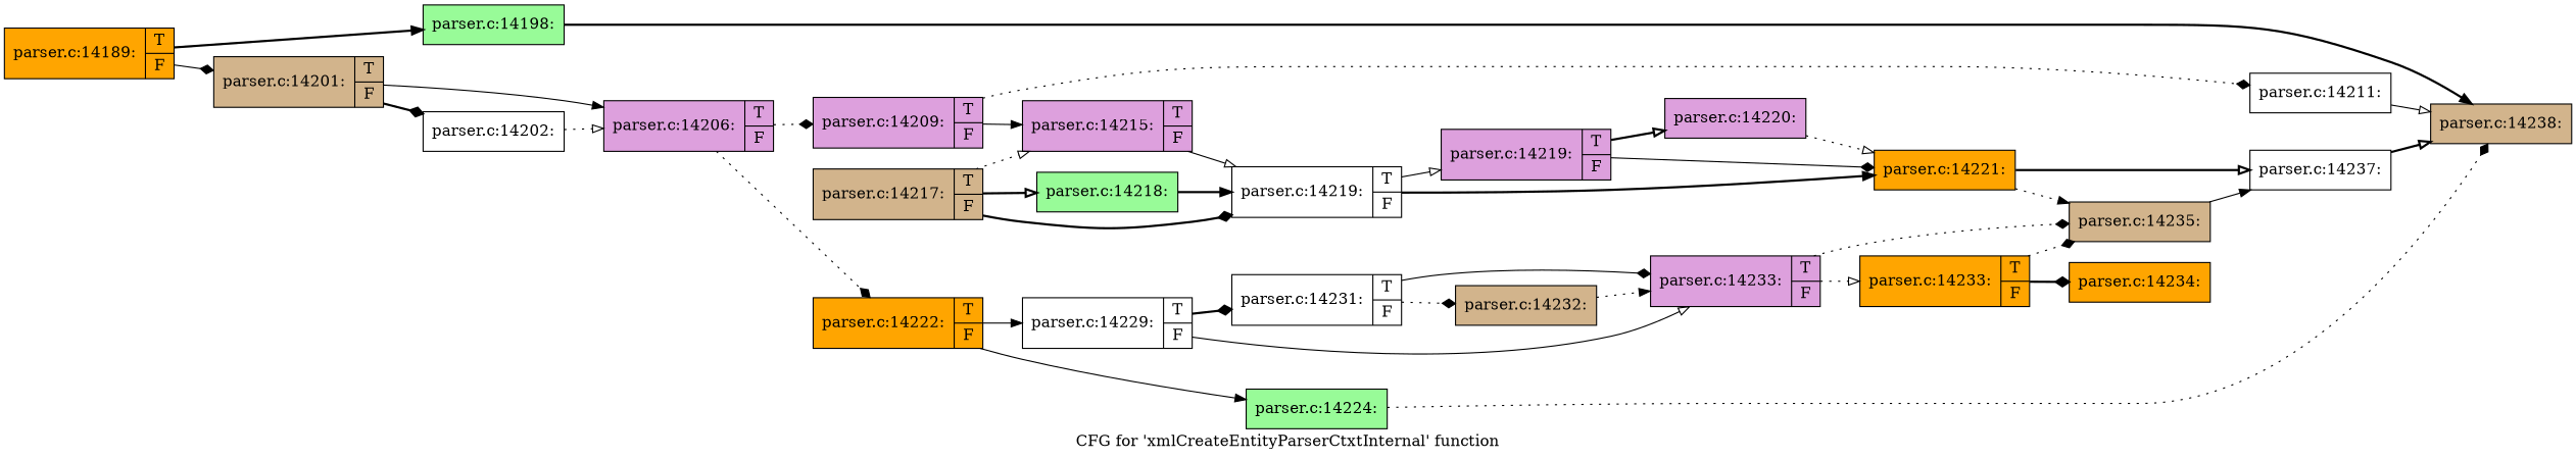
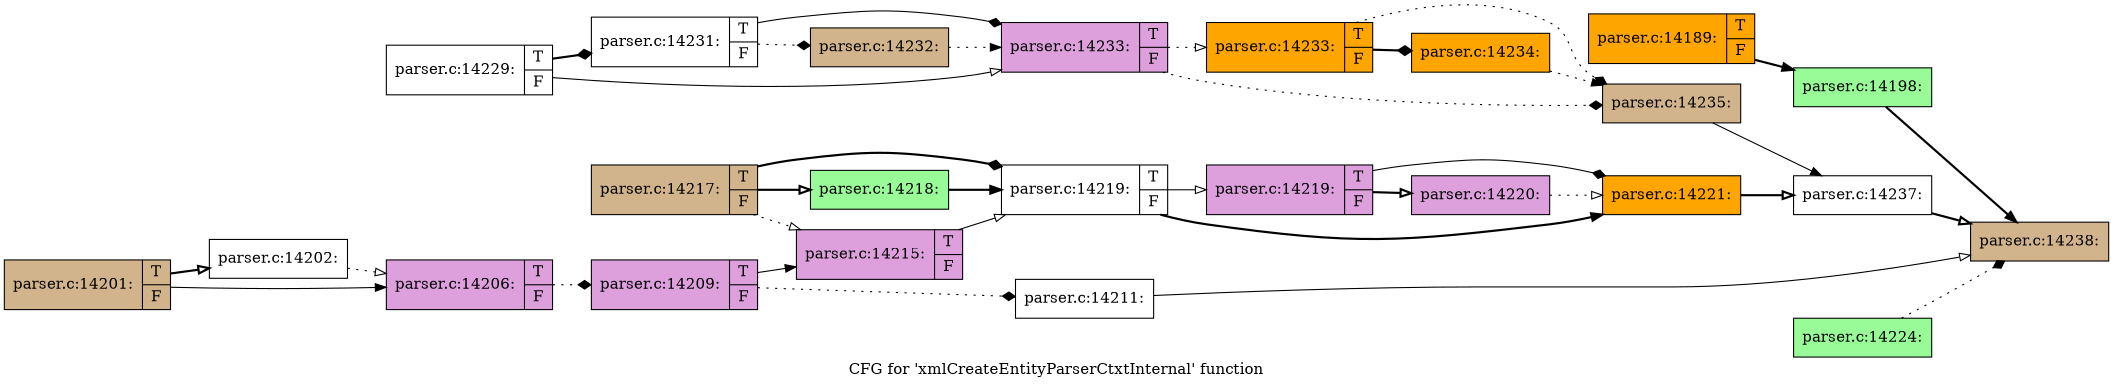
  digraph {
    label="CFG for 'xmlCreateEntityParserCtxtInternal' function"
    rankdir=LR
    node [fillcolor=white shape=record style=filled]
    edge [arrowhead=diamond style=dotted]
    n1 [fillcolor=orange label="{parser.c:14189:|{<s0>T|<s1>F}}"]
    n2 [fillcolor=palegreen label="{parser.c:14198:}"]
    n3 [fillcolor=tan label="{parser.c:14201:|{<s0>T|<s1>F}}"]
    n4 [fillcolor=tan label="{parser.c:14238:}"]
    n5 [label="{parser.c:14202:}"]
    n6 [fillcolor=plum label="{parser.c:14206:|{<s0>T|<s1>F}}"]
    n7 [fillcolor=plum label="{parser.c:14209:|{<s0>T|<s1>F}}"]
-   n8 [fillcolor=orange label="{parser.c:14222:|{<s0>T|<s1>F}}"]
    n9 [label="{parser.c:14211:}"]
    n10 [fillcolor=plum label="{parser.c:14215:|{<s0>T|<s1>F}}"]
    n11 [fillcolor=palegreen label="{parser.c:14224:}"]
    n12 [label="{parser.c:14229:|{<s0>T|<s1>F}}"]
    n13 [label="{parser.c:14219:|{<s0>T|<s1>F}}"]
    n14 [label="{parser.c:14231:|{<s0>T|<s1>F}}"]
    n15 [fillcolor=plum label="{parser.c:14233:|{<s0>T|<s1>F}}"]
    n16 [fillcolor=tan label="{parser.c:14217:|{<s0>T|<s1>F}}"]
    n17 [fillcolor=palegreen label="{parser.c:14218:}"]
    n18 [fillcolor=plum label="{parser.c:14219:|{<s0>T|<s1>F}}"]
    n19 [fillcolor=orange label="{parser.c:14221:}"]
    n20 [fillcolor=plum label="{parser.c:14220:}"]
    n21 [label="{parser.c:14237:}"]
    n22 [fillcolor=tan label="{parser.c:14232:}"]
    n23 [fillcolor=orange label="{parser.c:14233:|{<s0>T|<s1>F}}"]
    n24 [fillcolor=tan label="{parser.c:14235:}"]
    n25 [fillcolor=orange label="{parser.c:14234:}"]
    n1 -> n2 [arrowhead=normal style=bold]
-   n1 -> n3 [style=solid]
    n2 -> n4 [arrowhead=normal style=bold]
-   n3 -> n5 [style=bold]
+   n3 -> n5 [arrowhead=onormal style=bold]
    n3 -> n6 [arrowhead=normal style=solid]
    n5 -> n6 [arrowhead=onormal]
    n6 -> n7
-   n6 -> n8
    n7 -> n9
    n7 -> n10 [arrowhead=normal style=solid]
-   n8 -> n11 [arrowhead=normal style=solid]
-   n8 -> n12 [arrowhead=normal style=solid]
    n9 -> n4 [arrowhead=onormal style=solid]
    n10 -> n13 [arrowhead=onormal style=solid]
    n11 -> n4
    n12 -> n14 [style=bold]
    n12 -> n15 [arrowhead=onormal style=solid]
    n13 -> n18 [arrowhead=onormal style=solid]
    n13 -> n19 [arrowhead=normal style=bold]
    n14 -> n15 [style=solid]
    n14 -> n22
    n15 -> n23 [arrowhead=onormal]
    n15 -> n24
    n16 -> n10 [arrowhead=onormal]
    n16 -> n13 [style=bold]
    n16 -> n17 [arrowhead=onormal style=bold]
    n17 -> n13 [arrowhead=normal style=bold]
    n18 -> n19 [style=solid]
    n18 -> n20 [arrowhead=onormal style=bold]
    n19 -> n21 [arrowhead=onormal style=bold]
    n20 -> n19 [arrowhead=onormal]
    n21 -> n4 [arrowhead=onormal style=bold]
    n22 -> n15 [arrowhead=normal]
    n23 -> n24
    n23 -> n25 [style=bold]
    n24 -> n21 [arrowhead=normal style=solid]
-   n19 -> n24 [arrowhead=normal]
+   n25 -> n24 [arrowhead=normal]
  }
